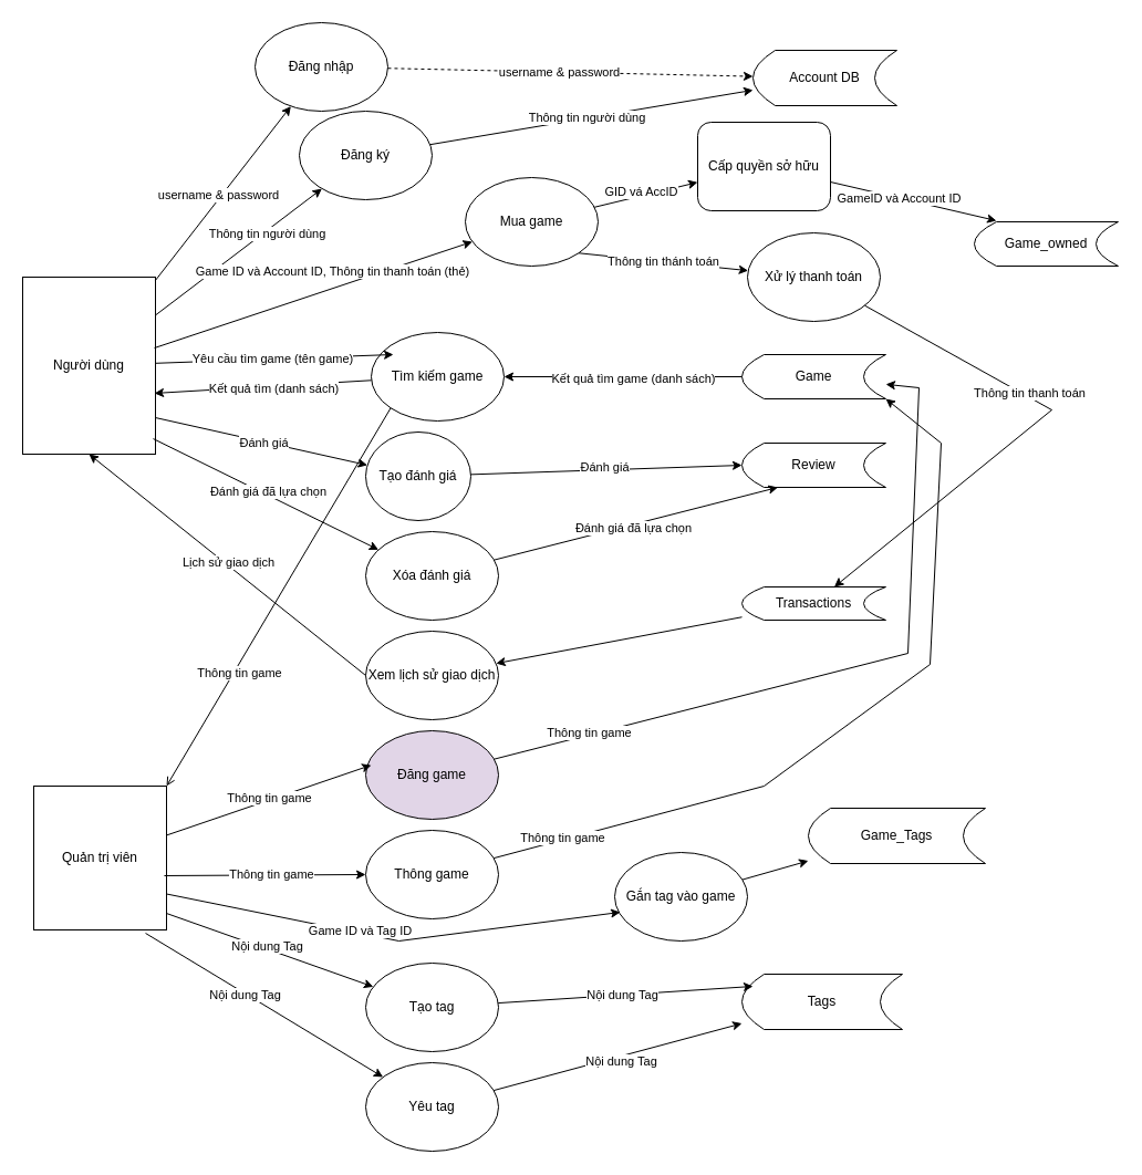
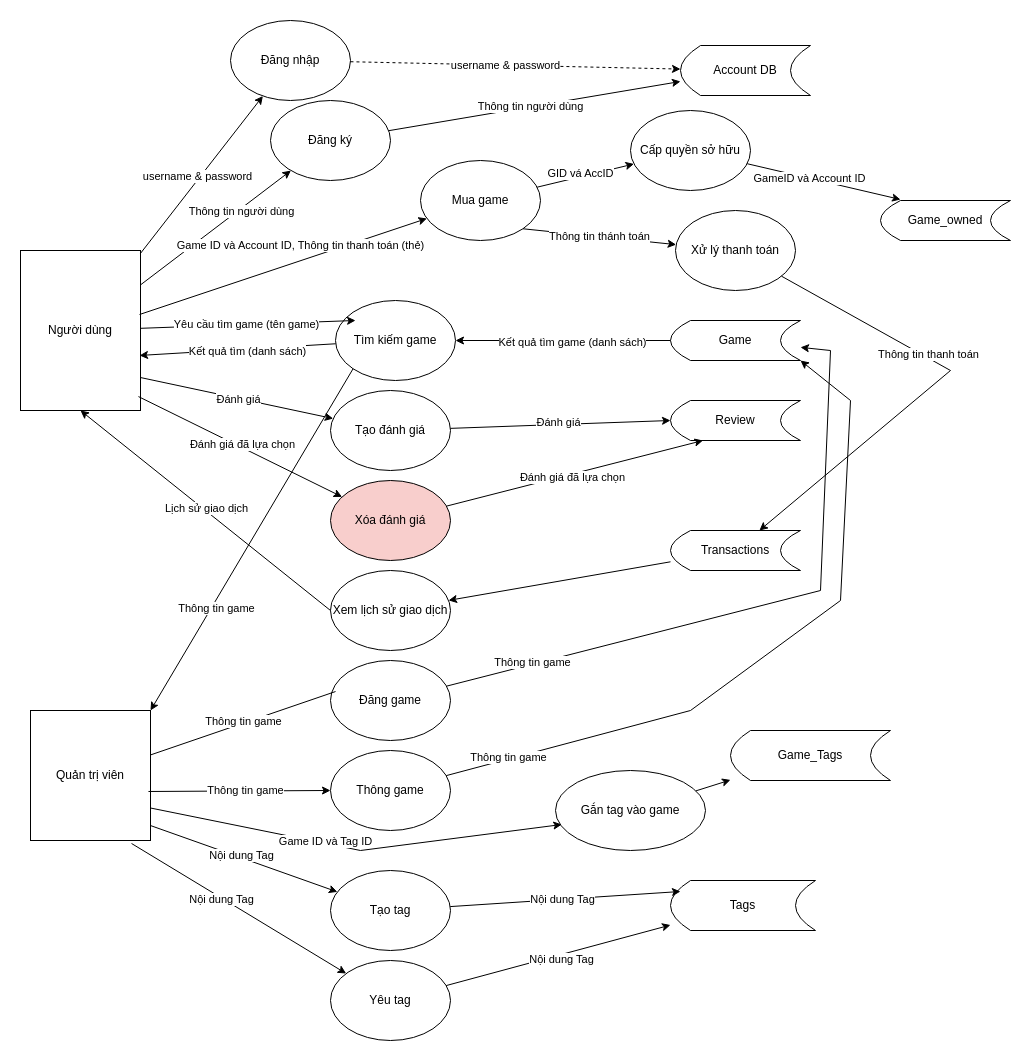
  <mxCell id="0" />
  <mxCell id="1" parent="0" />
  <mxCell id="2" value="Người dùng" style="rounded=0;whiteSpace=wrap;html=1;" parent="1" vertex="1"><mxGeometry x="20" y="250" width="120" height="160" as="geometry" /></mxCell>
  <mxCell id="3" value="Đăng ký" style="ellipse;whiteSpace=wrap;html=1;" parent="1" vertex="1"><mxGeometry x="270" y="100" width="120" height="80" as="geometry" /></mxCell>
  <mxCell id="4" value="Đăng nhập" style="ellipse;whiteSpace=wrap;html=1;" parent="1" vertex="1"><mxGeometry x="230" y="20" width="120" height="80" as="geometry" /></mxCell>
  <mxCell id="5" value="Account DB" style="shape=dataStorage;whiteSpace=wrap;html=1;fixedSize=1;" parent="1" vertex="1"><mxGeometry x="680" y="45" width="130" height="50" as="geometry" /></mxCell>
  <mxCell id="6" value="" style="endArrow=classic;html=1;rounded=0;" parent="1" source="2" target="4" edge="1"><mxGeometry width="50" height="50" relative="1" as="geometry"><mxPoint x="130" y="230" as="sourcePoint" /><mxPoint x="200.711" y="180" as="targetPoint" /></mxGeometry></mxCell>
  <mxCell id="7" value="username &amp;amp; password" style="edgeLabel;html=1;align=center;verticalAlign=middle;resizable=0;points=[];" parent="6" vertex="1" connectable="0"><mxGeometry x="-0.036" y="3" relative="1" as="geometry"><mxPoint as="offset" /></mxGeometry></mxCell>
  <mxCell id="8" value="" style="endArrow=classic;html=1;rounded=0;" parent="1" source="2" target="3" edge="1"><mxGeometry width="50" height="50" relative="1" as="geometry"><mxPoint x="130" y="230" as="sourcePoint" /><mxPoint x="200.711" y="180" as="targetPoint" /></mxGeometry></mxCell>
  <mxCell id="9" value="Thông tin người dùng" style="edgeLabel;html=1;align=center;verticalAlign=middle;resizable=0;points=[];" parent="8" vertex="1" connectable="0"><mxGeometry x="-0.181" y="3" relative="1" as="geometry"><mxPoint x="41" y="-25" as="offset" /></mxGeometry></mxCell>
  <mxCell id="10" value="" style="endArrow=classic;html=1;rounded=0;" parent="1" source="3" target="5" edge="1"><mxGeometry width="50" height="50" relative="1" as="geometry"><mxPoint x="370" y="260" as="sourcePoint" /><mxPoint x="440.711" y="210" as="targetPoint" /></mxGeometry></mxCell>
  <mxCell id="11" value="Thông tin người dùng" style="edgeLabel;html=1;align=center;verticalAlign=middle;resizable=0;points=[];" parent="10" vertex="1" connectable="0"><mxGeometry x="-0.025" y="1" relative="1" as="geometry"><mxPoint as="offset" /></mxGeometry></mxCell>
  <mxCell id="12" value="" style="endArrow=classic;html=1;rounded=0;dashed=1;" parent="1" source="4" target="5" edge="1"><mxGeometry width="50" height="50" relative="1" as="geometry"><mxPoint x="370" y="140" as="sourcePoint" /><mxPoint x="440.711" y="90" as="targetPoint" /></mxGeometry></mxCell>
  <mxCell id="13" value="username &amp;amp; password" style="edgeLabel;html=1;align=center;verticalAlign=middle;resizable=0;points=[];" parent="12" vertex="1" connectable="0"><mxGeometry x="-0.062" y="-2" relative="1" as="geometry"><mxPoint y="-2" as="offset" /></mxGeometry></mxCell>
  <mxCell id="14" value="Tìm kiếm game" style="ellipse;whiteSpace=wrap;html=1;" parent="1" vertex="1"><mxGeometry x="335" y="300" width="120" height="80" as="geometry" /></mxCell>
- <mxCell id="15" value="Tạo đánh giá" style="ellipse;whiteSpace=wrap;html=1;" parent="1" vertex="1"><mxGeometry x="330" y="390" width="95" height="80" as="geometry" /></mxCell>
- <mxCell id="16" value="Xóa đánh giá" style="ellipse;whiteSpace=wrap;html=1;" parent="1" vertex="1"><mxGeometry x="330" y="480" width="120" height="80" as="geometry" /></mxCell>
+ <mxCell id="15" value="Tạo đánh giá" style="ellipse;whiteSpace=wrap;html=1;" parent="1" vertex="1"><mxGeometry x="330" y="390" width="120" height="80" as="geometry" /></mxCell>
+ <mxCell id="16" value="Xóa đánh giá" style="ellipse;whiteSpace=wrap;html=1;fillColor=#f8cecc;" parent="1" vertex="1"><mxGeometry x="330" y="480" width="120" height="80" as="geometry" /></mxCell>
  <mxCell id="17" value="Quản trị viên" style="rounded=0;whiteSpace=wrap;html=1;" parent="1" vertex="1"><mxGeometry x="30" y="710" width="120" height="130" as="geometry" /></mxCell>
  <mxCell id="18" value="" style="endArrow=classic;html=1;rounded=0;entryX=0.167;entryY=0.25;entryDx=0;entryDy=0;entryPerimeter=0;" parent="1" source="2" target="14" edge="1"><mxGeometry width="50" height="50" relative="1" as="geometry"><mxPoint x="120" y="320" as="sourcePoint" /><mxPoint x="190.711" y="270" as="targetPoint" /></mxGeometry></mxCell>
  <mxCell id="19" value="Yêu cầu tìm game (tên game)" style="edgeLabel;html=1;align=center;verticalAlign=middle;resizable=0;points=[];" parent="18" vertex="1" connectable="0"><mxGeometry x="-0.016" relative="1" as="geometry"><mxPoint as="offset" /></mxGeometry></mxCell>
  <mxCell id="20" value="Game" style="shape=dataStorage;whiteSpace=wrap;html=1;fixedSize=1;" parent="1" vertex="1"><mxGeometry x="670" y="320" width="130" height="40" as="geometry" /></mxCell>
  <mxCell id="21" value="" style="endArrow=classic;html=1;rounded=0;entryX=1;entryY=0.5;entryDx=0;entryDy=0;" parent="1" source="20" target="14" edge="1"><mxGeometry width="50" height="50" relative="1" as="geometry"><mxPoint x="677" y="300" as="sourcePoint" /><mxPoint x="370" y="390" as="targetPoint" /></mxGeometry></mxCell>
  <mxCell id="22" value="Kết quả tìm game (danh sách)" style="edgeLabel;html=1;align=center;verticalAlign=middle;resizable=0;points=[];" parent="21" vertex="1" connectable="0"><mxGeometry x="-0.079" y="1" relative="1" as="geometry"><mxPoint as="offset" /></mxGeometry></mxCell>
  <mxCell id="23" value="" style="endArrow=classic;html=1;rounded=0;entryX=0.992;entryY=0.656;entryDx=0;entryDy=0;entryPerimeter=0;" parent="1" source="14" target="2" edge="1"><mxGeometry width="50" height="50" relative="1" as="geometry"><mxPoint x="259.289" y="370" as="sourcePoint" /><mxPoint x="259.289" y="320" as="targetPoint" /></mxGeometry></mxCell>
  <mxCell id="24" value="Kết quả tìm (danh sách)" style="edgeLabel;html=1;align=center;verticalAlign=middle;resizable=0;points=[];" parent="23" vertex="1" connectable="0"><mxGeometry x="-0.099" y="2" relative="1" as="geometry"><mxPoint as="offset" /></mxGeometry></mxCell>
  <mxCell id="25" value="" style="endArrow=classic;html=1;rounded=0;exitX=1;exitY=0.794;exitDx=0;exitDy=0;exitPerimeter=0;" parent="1" source="2" target="15" edge="1"><mxGeometry width="50" height="50" relative="1" as="geometry"><mxPoint x="200" y="470" as="sourcePoint" /><mxPoint x="250" y="420" as="targetPoint" /></mxGeometry></mxCell>
  <mxCell id="26" value="Đánh giá" style="edgeLabel;html=1;align=center;verticalAlign=middle;resizable=0;points=[];" parent="25" vertex="1" connectable="0"><mxGeometry x="0.016" y="-1" relative="1" as="geometry"><mxPoint as="offset" /></mxGeometry></mxCell>
  <mxCell id="27" value="Review" style="shape=dataStorage;whiteSpace=wrap;html=1;fixedSize=1;" parent="1" vertex="1"><mxGeometry x="670" y="400" width="130" height="40" as="geometry" /></mxCell>
  <mxCell id="28" value="" style="endArrow=classic;html=1;rounded=0;entryX=0;entryY=0.5;entryDx=0;entryDy=0;" parent="1" source="15" target="27" edge="1"><mxGeometry width="50" height="50" relative="1" as="geometry"><mxPoint x="450" y="490" as="sourcePoint" /><mxPoint x="520.711" y="440" as="targetPoint" /></mxGeometry></mxCell>
  <mxCell id="29" value="Đánh giá" style="edgeLabel;html=1;align=center;verticalAlign=middle;resizable=0;points=[];" parent="28" vertex="1" connectable="0"><mxGeometry x="-0.017" y="3" relative="1" as="geometry"><mxPoint as="offset" /></mxGeometry></mxCell>
  <mxCell id="30" value="" style="endArrow=classic;html=1;rounded=0;exitX=0.983;exitY=0.913;exitDx=0;exitDy=0;exitPerimeter=0;" parent="1" source="2" target="16" edge="1"><mxGeometry width="50" height="50" relative="1" as="geometry"><mxPoint x="480" y="390" as="sourcePoint" /><mxPoint x="530" y="340" as="targetPoint" /></mxGeometry></mxCell>
  <mxCell id="31" value="Đánh giá đã lựa chọn" style="edgeLabel;html=1;align=center;verticalAlign=middle;resizable=0;points=[];" parent="30" vertex="1" connectable="0"><mxGeometry x="-0.053" relative="1" as="geometry"><mxPoint x="8" as="offset" /></mxGeometry></mxCell>
  <mxCell id="32" value="" style="endArrow=classic;html=1;rounded=0;entryX=0.25;entryY=1;entryDx=0;entryDy=0;" parent="1" source="16" target="27" edge="1"><mxGeometry width="50" height="50" relative="1" as="geometry"><mxPoint x="450" y="560" as="sourcePoint" /><mxPoint x="520.711" y="510" as="targetPoint" /></mxGeometry></mxCell>
  <mxCell id="33" value="Đánh giá đã lựa chọn" style="edgeLabel;html=1;align=center;verticalAlign=middle;resizable=0;points=[];" parent="32" vertex="1" connectable="0"><mxGeometry x="-0.026" y="-3" relative="1" as="geometry"><mxPoint as="offset" /></mxGeometry></mxCell>
- <mxCell id="34" value="Đăng game" style="ellipse;whiteSpace=wrap;html=1;fillColor=#e1d5e7;" parent="1" vertex="1"><mxGeometry x="330" y="660" width="120" height="80" as="geometry" /></mxCell>
- <mxCell id="35" value="" style="endArrow=classic;html=1;rounded=0;entryX=0.042;entryY=0.388;entryDx=0;entryDy=0;entryPerimeter=0;" parent="1" source="17" target="34" edge="1"><mxGeometry width="50" height="50" relative="1" as="geometry"><mxPoint x="150" y="825" as="sourcePoint" /><mxPoint x="220.711" y="775" as="targetPoint" /></mxGeometry></mxCell>
+ <mxCell id="34" value="Đăng game" style="ellipse;whiteSpace=wrap;html=1;" parent="1" vertex="1"><mxGeometry x="330" y="660" width="120" height="80" as="geometry" /></mxCell>
+ <mxCell id="35" value="" style="endArrow=none;html=1;rounded=0;entryX=0.042;entryY=0.388;entryDx=0;entryDy=0;entryPerimeter=0;" parent="1" source="17" target="34" edge="1"><mxGeometry width="50" height="50" relative="1" as="geometry"><mxPoint x="150" y="825" as="sourcePoint" /><mxPoint x="220.711" y="775" as="targetPoint" /></mxGeometry></mxCell>
  <mxCell id="36" value="Thông tin game" style="edgeLabel;html=1;align=center;verticalAlign=middle;resizable=0;points=[];" parent="35" vertex="1" connectable="0"><mxGeometry x="-0.003" y="2" relative="1" as="geometry"><mxPoint as="offset" /></mxGeometry></mxCell>
  <mxCell id="37" value="" style="endArrow=classic;html=1;rounded=0;" parent="1" source="34" target="20" edge="1"><mxGeometry width="50" height="50" relative="1" as="geometry"><mxPoint x="450" y="640" as="sourcePoint" /><mxPoint x="520.711" y="590" as="targetPoint" /><Array as="points"><mxPoint x="820" y="590" /><mxPoint x="830" y="350" /></Array></mxGeometry></mxCell>
  <mxCell id="38" value="Thông tin game" style="edgeLabel;html=1;align=center;verticalAlign=middle;resizable=0;points=[];" parent="37" vertex="1" connectable="0"><mxGeometry x="-0.729" y="2" relative="1" as="geometry"><mxPoint as="offset" /></mxGeometry></mxCell>
  <mxCell id="39" value="Thông game" style="ellipse;whiteSpace=wrap;html=1;" parent="1" vertex="1"><mxGeometry x="330" y="750" width="120" height="80" as="geometry" /></mxCell>
  <mxCell id="40" value="" style="endArrow=classic;html=1;rounded=0;exitX=0.983;exitY=0.623;exitDx=0;exitDy=0;exitPerimeter=0;" parent="1" source="17" target="39" edge="1"><mxGeometry width="50" height="50" relative="1" as="geometry"><mxPoint x="490" y="590" as="sourcePoint" /><mxPoint x="540" y="540" as="targetPoint" /></mxGeometry></mxCell>
  <mxCell id="41" value="Thông tin game" style="edgeLabel;html=1;align=center;verticalAlign=middle;resizable=0;points=[];" parent="40" vertex="1" connectable="0"><mxGeometry x="0.068" y="1" relative="1" as="geometry"><mxPoint as="offset" /></mxGeometry></mxCell>
  <mxCell id="42" value="Xem lịch sử giao dịch" style="ellipse;whiteSpace=wrap;html=1;" parent="1" vertex="1"><mxGeometry x="330" y="570" width="120" height="80" as="geometry" /></mxCell>
  <mxCell id="43" value="" style="endArrow=classic;html=1;rounded=0;exitX=0;exitY=0.5;exitDx=0;exitDy=0;entryX=0.5;entryY=1;entryDx=0;entryDy=0;" parent="1" source="42" target="2" edge="1"><mxGeometry width="50" height="50" relative="1" as="geometry"><mxPoint x="480" y="490" as="sourcePoint" /><mxPoint x="530" y="440" as="targetPoint" /></mxGeometry></mxCell>
  <mxCell id="44" value="Lịch sử giao dịch" style="edgeLabel;html=1;align=center;verticalAlign=middle;resizable=0;points=[];" parent="43" vertex="1" connectable="0"><mxGeometry x="0.008" y="-2" relative="1" as="geometry"><mxPoint as="offset" /></mxGeometry></mxCell>
- <mxCell id="45" value="Transactions" style="shape=dataStorage;whiteSpace=wrap;html=1;fixedSize=1;" parent="1" vertex="1"><mxGeometry x="670" y="530" width="130" height="30" as="geometry" /></mxCell>
+ <mxCell id="45" value="Transactions" style="shape=dataStorage;whiteSpace=wrap;html=1;fixedSize=1;" parent="1" vertex="1"><mxGeometry x="670" y="530" width="130" height="40" as="geometry" /></mxCell>
  <mxCell id="46" value="" style="endArrow=classic;html=1;rounded=0;" parent="1" source="45" target="42" edge="1"><mxGeometry width="50" height="50" relative="1" as="geometry"><mxPoint x="599.289" y="600" as="sourcePoint" /><mxPoint x="599.289" y="550" as="targetPoint" /></mxGeometry></mxCell>
  <mxCell id="47" value="Tạo tag" style="ellipse;whiteSpace=wrap;html=1;" parent="1" vertex="1"><mxGeometry x="330" y="870" width="120" height="80" as="geometry" /></mxCell>
  <mxCell id="48" value="Yêu tag" style="ellipse;whiteSpace=wrap;html=1;" parent="1" vertex="1"><mxGeometry x="330" y="960" width="120" height="80" as="geometry" /></mxCell>
  <mxCell id="49" value="Tags" style="shape=dataStorage;whiteSpace=wrap;html=1;fixedSize=1;" parent="1" vertex="1"><mxGeometry x="670" y="880" width="145" height="50" as="geometry" /></mxCell>
  <mxCell id="50" value="" style="endArrow=classic;html=1;rounded=0;exitX=1;exitY=0.885;exitDx=0;exitDy=0;exitPerimeter=0;" parent="1" source="17" target="47" edge="1"><mxGeometry width="50" height="50" relative="1" as="geometry"><mxPoint x="120" y="860" as="sourcePoint" /><mxPoint x="170" y="810" as="targetPoint" /></mxGeometry></mxCell>
  <mxCell id="51" value="Nội dung Tag" style="edgeLabel;html=1;align=center;verticalAlign=middle;resizable=0;points=[];" parent="50" vertex="1" connectable="0"><mxGeometry x="-0.044" y="2" relative="1" as="geometry"><mxPoint as="offset" /></mxGeometry></mxCell>
  <mxCell id="52" value="" style="endArrow=classic;html=1;rounded=0;entryX=1;entryY=1;entryDx=0;entryDy=0;" parent="1" source="39" target="20" edge="1"><mxGeometry width="50" height="50" relative="1" as="geometry"><mxPoint x="450" y="840" as="sourcePoint" /><mxPoint x="820" y="297" as="targetPoint" /><Array as="points"><mxPoint x="690" y="710" /><mxPoint x="840" y="600" /><mxPoint x="850" y="400" /></Array></mxGeometry></mxCell>
  <mxCell id="53" value="Thông tin game" style="edgeLabel;html=1;align=center;verticalAlign=middle;resizable=0;points=[];" parent="52" vertex="1" connectable="0"><mxGeometry x="-0.818" y="2" relative="1" as="geometry"><mxPoint as="offset" /></mxGeometry></mxCell>
  <mxCell id="54" value="" style="endArrow=classic;html=1;rounded=0;exitX=0.842;exitY=1.023;exitDx=0;exitDy=0;exitPerimeter=0;" parent="1" source="17" target="48" edge="1"><mxGeometry width="50" height="50" relative="1" as="geometry"><mxPoint x="110" y="910" as="sourcePoint" /><mxPoint x="160" y="860" as="targetPoint" /></mxGeometry></mxCell>
  <mxCell id="55" value="Nội dung Tag" style="edgeLabel;html=1;align=center;verticalAlign=middle;resizable=0;points=[];" parent="54" vertex="1" connectable="0"><mxGeometry x="-0.162" y="-1" relative="1" as="geometry"><mxPoint as="offset" /></mxGeometry></mxCell>
  <mxCell id="56" value="" style="endArrow=classic;html=1;rounded=0;entryX=0.069;entryY=0.22;entryDx=0;entryDy=0;entryPerimeter=0;" parent="1" source="47" target="49" edge="1"><mxGeometry width="50" height="50" relative="1" as="geometry"><mxPoint x="450" y="930" as="sourcePoint" /><mxPoint x="520.711" y="880" as="targetPoint" /></mxGeometry></mxCell>
  <mxCell id="57" value="Nội dung Tag" style="edgeLabel;html=1;align=center;verticalAlign=middle;resizable=0;points=[];" parent="56" vertex="1" connectable="0"><mxGeometry x="-0.028" relative="1" as="geometry"><mxPoint as="offset" /></mxGeometry></mxCell>
  <mxCell id="58" value="" style="endArrow=classic;html=1;rounded=0;" parent="1" source="48" target="49" edge="1"><mxGeometry width="50" height="50" relative="1" as="geometry"><mxPoint x="450" y="1020" as="sourcePoint" /><mxPoint x="520.711" y="970" as="targetPoint" /></mxGeometry></mxCell>
  <mxCell id="59" value="Nội dung Tag" style="edgeLabel;html=1;align=center;verticalAlign=middle;resizable=0;points=[];" parent="58" vertex="1" connectable="0"><mxGeometry x="0.016" y="-4" relative="1" as="geometry"><mxPoint as="offset" /></mxGeometry></mxCell>
- <mxCell id="60" value="" style="endArrow=open;html=1;rounded=0;exitX=0;exitY=1;exitDx=0;exitDy=0;entryX=1;entryY=0;entryDx=0;entryDy=0;" parent="1" source="14" target="17" edge="1"><mxGeometry width="50" height="50" relative="1" as="geometry"><mxPoint x="550" y="540" as="sourcePoint" /><mxPoint x="500" y="590" as="targetPoint" /></mxGeometry></mxCell>
+ <mxCell id="60" value="" style="endArrow=classic;html=1;rounded=0;exitX=0;exitY=1;exitDx=0;exitDy=0;entryX=1;entryY=0;entryDx=0;entryDy=0;" parent="1" source="14" target="17" edge="1"><mxGeometry width="50" height="50" relative="1" as="geometry"><mxPoint x="550" y="540" as="sourcePoint" /><mxPoint x="500" y="590" as="targetPoint" /></mxGeometry></mxCell>
  <mxCell id="61" value="Thông tin game" style="edgeLabel;html=1;align=center;verticalAlign=middle;resizable=0;points=[];" parent="60" vertex="1" connectable="0"><mxGeometry x="0.388" y="4" relative="1" as="geometry"><mxPoint as="offset" /></mxGeometry></mxCell>
  <mxCell id="62" value="Mua game" style="ellipse;whiteSpace=wrap;html=1;" vertex="1" parent="1"><mxGeometry x="420" y="160" width="120" height="80" as="geometry" /></mxCell>
  <mxCell id="63" value="" style="endArrow=classic;html=1;rounded=0;exitX=0.992;exitY=0.4;exitDx=0;exitDy=0;exitPerimeter=0;" edge="1" parent="1" source="2" target="62"><mxGeometry width="50" height="50" relative="1" as="geometry"><mxPoint x="140" y="380" as="sourcePoint" /><mxPoint x="210.711" y="330" as="targetPoint" /></mxGeometry></mxCell>
  <mxCell id="64" value="Game ID và Account ID, Thông tin thanh toán (thẻ)" style="edgeLabel;html=1;align=center;verticalAlign=middle;resizable=0;points=[];" vertex="1" connectable="0" parent="63"><mxGeometry x="0.049" y="2" relative="1" as="geometry"><mxPoint x="10" y="-17" as="offset" /></mxGeometry></mxCell>
  <mxCell id="65" value="&lt;div&gt;Game_owned&lt;/div&gt;" style="shape=dataStorage;whiteSpace=wrap;html=1;fixedSize=1;" vertex="1" parent="1"><mxGeometry x="880" y="200" width="130" height="40" as="geometry" /></mxCell>
  <mxCell id="66" value="Xử lý thanh toán" style="ellipse;whiteSpace=wrap;html=1;" vertex="1" parent="1"><mxGeometry x="675" y="210" width="120" height="80" as="geometry" /></mxCell>
- <mxCell id="67" value="Cấp quyền sở hữu" style="whiteSpace=wrap;html=1;rounded=1;" vertex="1" parent="1"><mxGeometry x="630" y="110" width="120" height="80" as="geometry" /></mxCell>
+ <mxCell id="67" value="Cấp quyền sở hữu" style="ellipse;whiteSpace=wrap;html=1;" vertex="1" parent="1"><mxGeometry x="630" y="110" width="120" height="80" as="geometry" /></mxCell>
  <mxCell id="68" value="" style="endArrow=classic;html=1;rounded=0;" edge="1" parent="1" source="62" target="67"><mxGeometry width="50" height="50" relative="1" as="geometry"><mxPoint x="540" y="240" as="sourcePoint" /><mxPoint x="610.711" y="190" as="targetPoint" /></mxGeometry></mxCell>
  <mxCell id="69" value="GID vá AccID" style="edgeLabel;html=1;align=center;verticalAlign=middle;resizable=0;points=[];" vertex="1" connectable="0" parent="68"><mxGeometry x="-0.09" y="4" relative="1" as="geometry"><mxPoint as="offset" /></mxGeometry></mxCell>
  <mxCell id="70" value="" style="endArrow=classic;html=1;rounded=0;entryX=0.154;entryY=-0.025;entryDx=0;entryDy=0;entryPerimeter=0;" edge="1" parent="1" source="67" target="65"><mxGeometry width="50" height="50" relative="1" as="geometry"><mxPoint x="750" y="200" as="sourcePoint" /><mxPoint x="820.711" y="150" as="targetPoint" /></mxGeometry></mxCell>
  <mxCell id="71" value="GameID và Account ID" style="edgeLabel;html=1;align=center;verticalAlign=middle;resizable=0;points=[];" vertex="1" connectable="0" parent="70"><mxGeometry x="-0.182" relative="1" as="geometry"><mxPoint as="offset" /></mxGeometry></mxCell>
  <mxCell id="72" value="" style="endArrow=classic;html=1;rounded=0;exitX=1;exitY=1;exitDx=0;exitDy=0;" edge="1" parent="1" source="62" target="66"><mxGeometry width="50" height="50" relative="1" as="geometry"><mxPoint x="490" y="280" as="sourcePoint" /><mxPoint x="540" y="230" as="targetPoint" /></mxGeometry></mxCell>
  <mxCell id="73" value="Thông tin thánh toán" style="edgeLabel;html=1;align=center;verticalAlign=middle;resizable=0;points=[];" vertex="1" connectable="0" parent="72"><mxGeometry x="-0.009" y="1" relative="1" as="geometry"><mxPoint as="offset" /></mxGeometry></mxCell>
  <mxCell id="74" value="" style="endArrow=classic;html=1;rounded=0;" edge="1" parent="1" source="66" target="45"><mxGeometry width="50" height="50" relative="1" as="geometry"><mxPoint x="795" y="300" as="sourcePoint" /><mxPoint x="865.711" y="250" as="targetPoint" /><Array as="points"><mxPoint x="950" y="370" /></Array></mxGeometry></mxCell>
  <mxCell id="75" value="Thông tin thanh toán" style="edgeLabel;html=1;align=center;verticalAlign=middle;resizable=0;points=[];" vertex="1" connectable="0" parent="74"><mxGeometry x="-0.248" y="3" relative="1" as="geometry"><mxPoint as="offset" /></mxGeometry></mxCell>
- <mxCell id="76" value="Gắn tag vào game" style="ellipse;whiteSpace=wrap;html=1;" vertex="1" parent="1"><mxGeometry x="555" y="770" width="120" height="80" as="geometry" /></mxCell>
+ <mxCell id="76" value="Gắn tag vào game" style="ellipse;whiteSpace=wrap;html=1;" vertex="1" parent="1"><mxGeometry x="555" y="770" width="150" height="80" as="geometry" /></mxCell>
  <mxCell id="77" value="" style="endArrow=classic;html=1;rounded=0;exitX=1;exitY=0.75;exitDx=0;exitDy=0;entryX=0.042;entryY=0.675;entryDx=0;entryDy=0;entryPerimeter=0;" edge="1" parent="1" source="17" target="76"><mxGeometry width="50" height="50" relative="1" as="geometry"><mxPoint x="130" y="850" as="sourcePoint" /><mxPoint x="180" y="800" as="targetPoint" /><Array as="points"><mxPoint x="360" y="850" /></Array></mxGeometry></mxCell>
  <mxCell id="78" value="Game ID và Tag ID" style="edgeLabel;html=1;align=center;verticalAlign=middle;resizable=0;points=[];" vertex="1" connectable="0" parent="77"><mxGeometry x="-0.146" y="2" relative="1" as="geometry"><mxPoint as="offset" /></mxGeometry></mxCell>
  <mxCell id="79" value="Game_Tags" style="shape=dataStorage;whiteSpace=wrap;html=1;fixedSize=1;" vertex="1" parent="1"><mxGeometry x="730" y="730" width="160" height="50" as="geometry" /></mxCell>
  <mxCell id="80" value="" style="endArrow=classic;html=1;rounded=0;" edge="1" parent="1" source="76" target="79"><mxGeometry width="50" height="50" relative="1" as="geometry"><mxPoint x="675" y="860" as="sourcePoint" /><mxPoint x="745.711" y="810" as="targetPoint" /></mxGeometry></mxCell>
